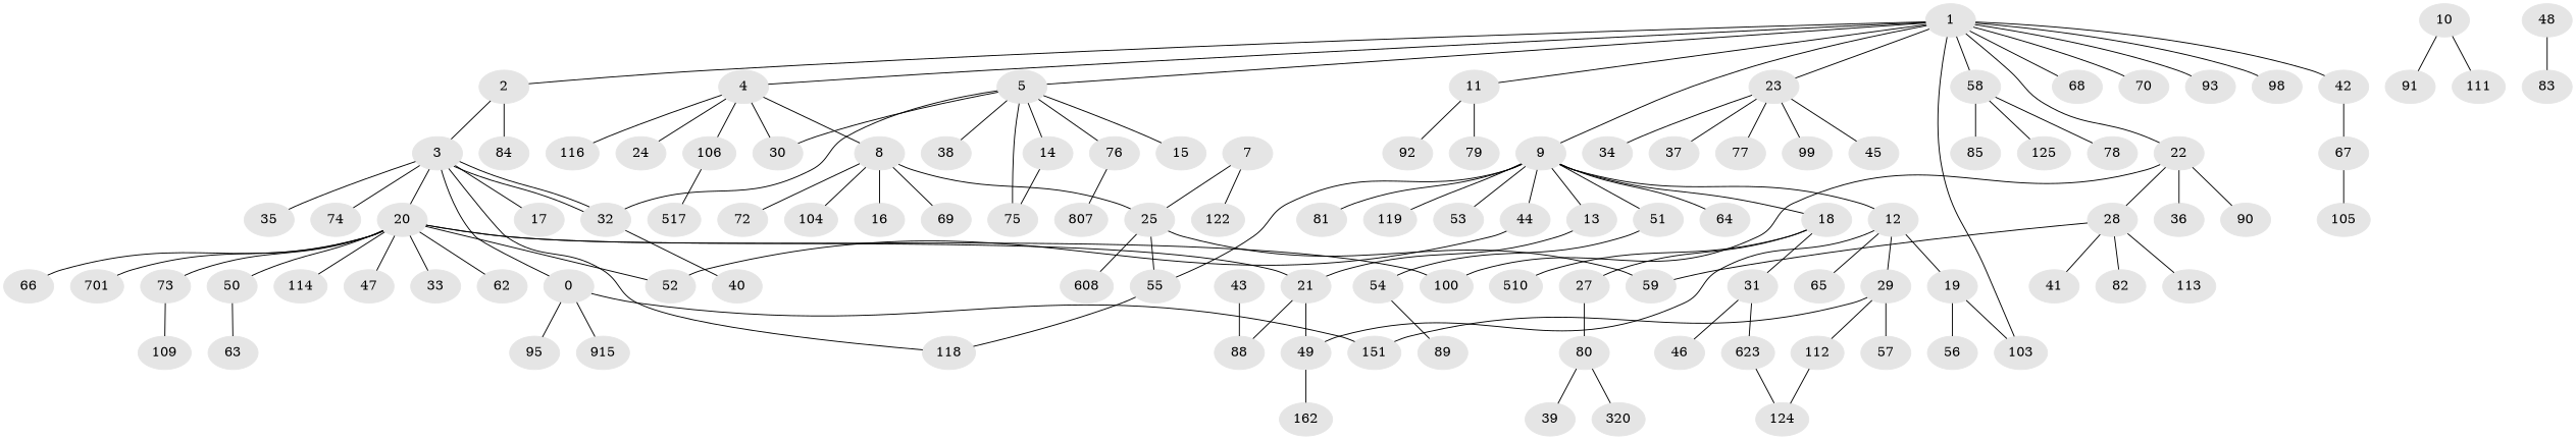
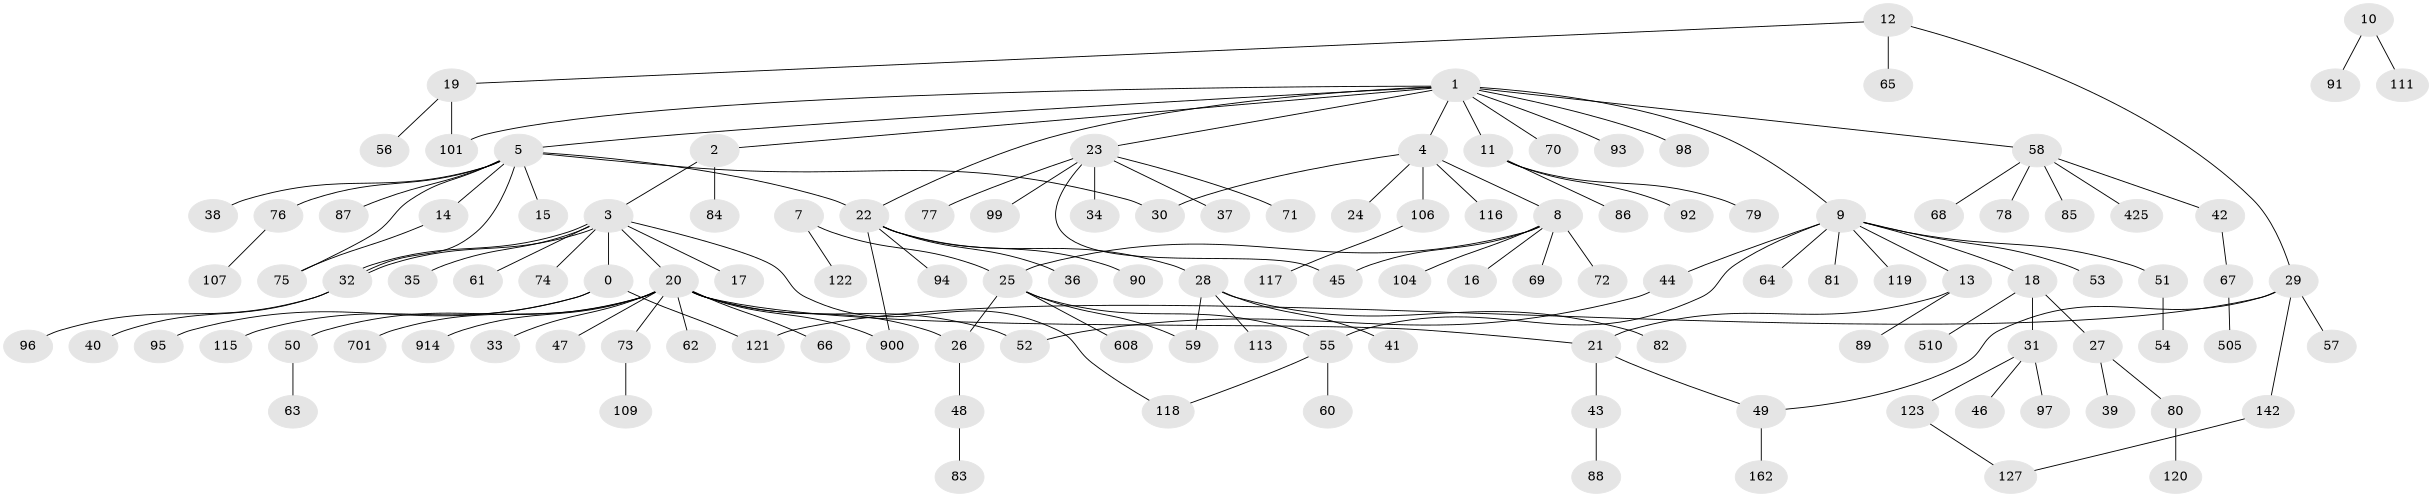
  graph {
    node [color=gray90 style=filled]
    1
    2
    4
    5
    9
    11
    22
    23
    42
    58
    68
    70
    93
    98
-   103
+   103 [label=101]
    3
    84
    8
    24
    30
    106
    116
    32
    14
    15
    38
    76
+   87
    75
    12
    13
    18
    44
    51
    53
    55
    64
    81
    119
    92
    79
-   100
+   86
+   100 [label=900]
    28
    36
    90
+   94
    45
    34
    37
+   71
    77
    99
    67
    78
    85
-   125
+   125 [label=425]
    n58 [label=0]
    17
    20
    35
+   61
    74
    118
    95
-   115 [label=915]
-   121 [label=151]
+   115
+   121
    21
+   26
    33
    47
    50
    62
    66
    73
    n76 [label=701]
-   114
+   114 [label=914]
    52
    40
+   96
    25
    16
    69
    72
    104
    10
    91
    111
-   117 [label=517]
+   117
    7
    122
-   107 [label=807]
+   107
    59
    n94 [label=608]
    19
    29
    49
    65
    27
    31
    n101 [label=510]
    54
+   60
    56
    57
-   112
+   112 [label=142]
    n107 [label=162]
    43
    80
    39
    46
-   123 [label=623]
-   120 [label=320]
+   97
+   123
+   120
    48
    63
    109
    88
    41
    82
    113
    83
-   124
-   105
+   124 [label=127]
+   105 [label=505]
    89
    1 -- 2
    1 -- 4
    1 -- 5
    1 -- 9
    1 -- 11
    1 -- 22
    1 -- 23
-   1 -- 42
+   58 -- 42
    1 -- 58
-   1 -- 68
+   58 -- 68
    1 -- 70
    1 -- 93
    1 -- 98
    1 -- 103
    2 -- 3
    2 -- 84
    4 -- 8
    4 -- 24
    4 -- 30
    4 -- 106
    4 -- 116
+   5 -- 22
    5 -- 30
    5 -- 32
    5 -- 14
    5 -- 15
    5 -- 38
    5 -- 76
+   5 -- 87
    5 -- 75
-   9 -- 12
    9 -- 13
    9 -- 18
    9 -- 44
    9 -- 51
    9 -- 53
    9 -- 55
    9 -- 64
    9 -- 81
    9 -- 119
    11 -- 92
    11 -- 79
+   11 -- 86
    22 -- 100
    22 -- 28
    22 -- 36
    22 -- 90
+   22 -- 94
    23 -- 45
    23 -- 34
    23 -- 37
+   23 -- 71
    23 -- 77
    23 -- 99
    42 -- 67
    58 -- 78
    58 -- 85
    58 -- 125
    3 -- 32
    3 -- 32
    3 -- n58
    3 -- 17
    3 -- 20
    3 -- 35
+   3 -- 61
    3 -- 74
    3 -- 118
+   8 -- 45
    8 -- 25
    8 -- 16
    8 -- 69
    8 -- 72
    8 -- 104
    106 -- 117
    32 -- 40
+   32 -- 96
    14 -- 75
    76 -- 107
    12 -- 19
    12 -- 29
-   12 -- 49
+   29 -- 49
    12 -- 65
    13 -- 21
    18 -- 27
    18 -- 31
    18 -- n101
    44 -- 52
    51 -- 54
    55 -- 118
+   55 -- 60
    28 -- 59
    28 -- 41
    28 -- 82
    28 -- 113
    67 -- 105
    n58 -- 95
    n58 -- 115
    n58 -- 121
    20 -- 100
    20 -- 21
+   20 -- 26
    20 -- 33
    20 -- 47
    20 -- 50
    20 -- 62
    20 -- 66
    20 -- 73
    20 -- n76
    20 -- 114
    20 -- 52
    21 -- 49
-   21 -- 88
+   21 -- 43
+   26 -- 48
    50 -- 63
    73 -- 109
    25 -- 55
+   25 -- 26
    25 -- 59
    25 -- n94
    10 -- 91
    10 -- 111
    7 -- 25
    7 -- 122
    19 -- 103
    19 -- 56
    29 -- 121
    29 -- 57
    29 -- 112
    49 -- n107
    27 -- 80
-   80 -- 39
+   27 -- 39
    31 -- 46
+   31 -- 97
    31 -- 123
-   54 -- 89
+   13 -- 89
    112 -- 124
    43 -- 88
    80 -- 120
    123 -- 124
    48 -- 83
  }
